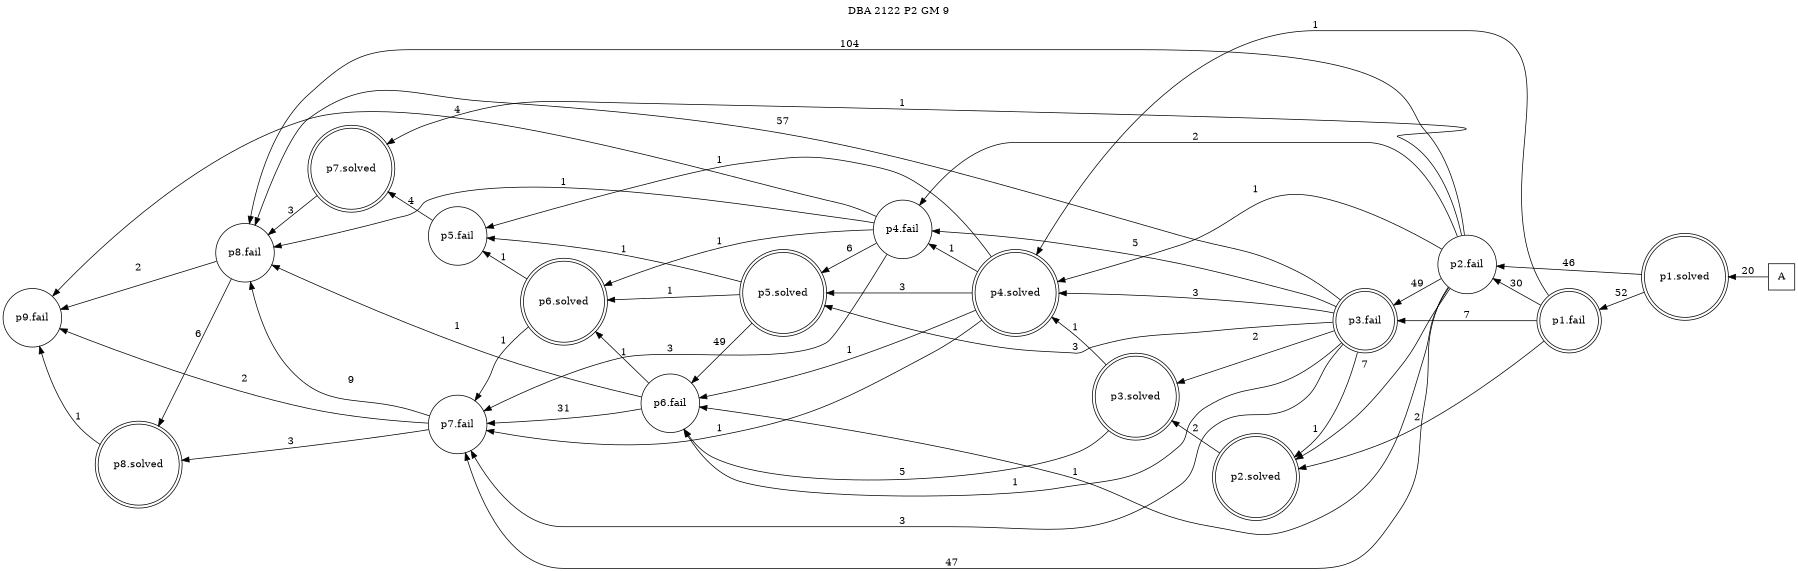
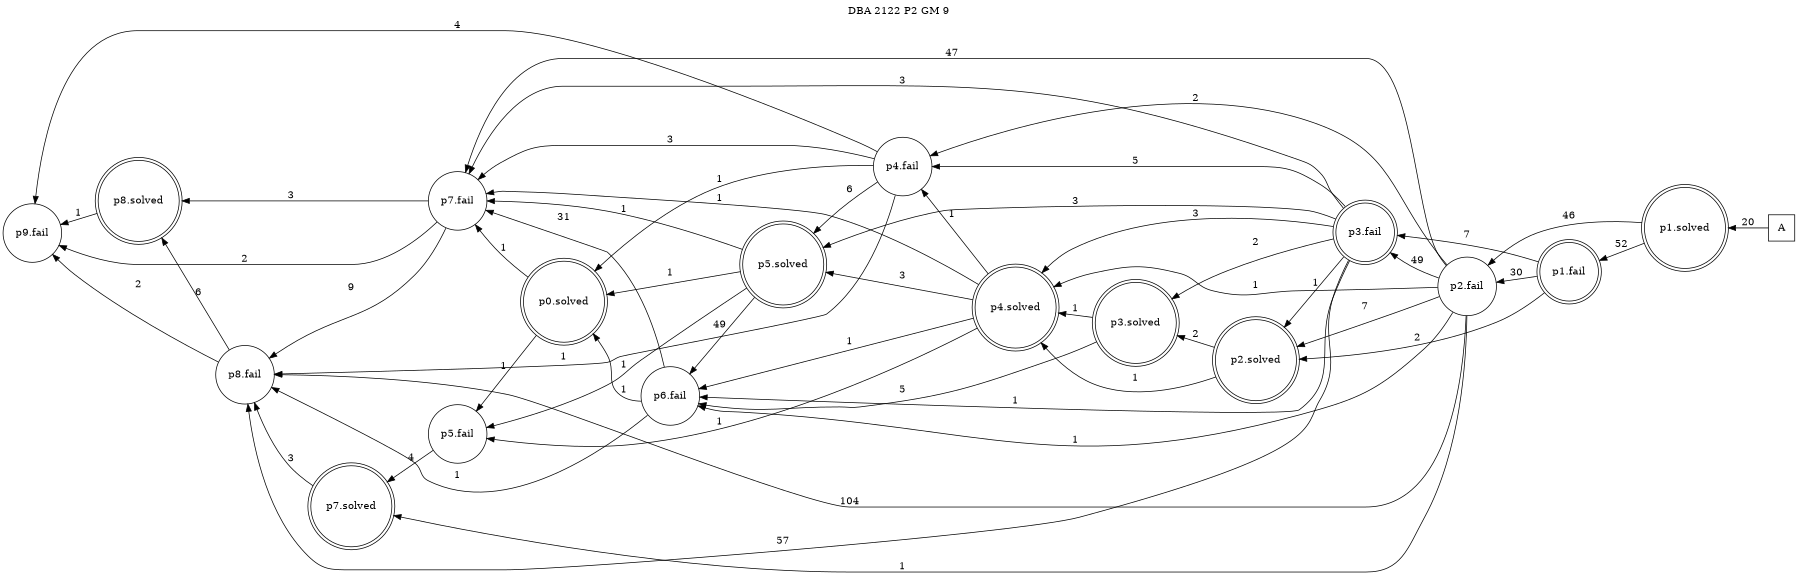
  digraph {
    label=" DBA 2122 P2 GM 9 "
    labelloc=tl
    rankdir=RL
    node [shape=doublecircle]
    n1 [label=A shape=square]
    n2 [label="p1.solved"]
    n3 [label="p1.fail"]
    n4 [label="p2.fail" shape=circle]
    n5 [label="p2.solved"]
    n6 [label="p3.fail"]
    n7 [label="p4.solved"]
    n8 [label="p4.fail" shape=circle]
    n9 [label="p6.fail" shape=circle]
    n10 [label="p8.fail" shape=circle]
    n11 [label="p7.fail" shape=circle]
    n12 [label="p7.solved"]
    n13 [label="p3.solved"]
    n14 [label="p5.solved"]
    n15 [label="p5.fail" shape=circle]
-   n16 [label="p6.solved"]
+   n16 [label="p0.solved"]
    n17 [label="p9.fail" shape=circle]
    n18 [label="p8.solved"]
    n1 -> n2 [label=20]
    n2 -> n3 [label=52]
    n2 -> n4 [label=46]
    n3 -> n4 [label=30]
    n3 -> n5 [label=2]
    n3 -> n6 [label=7]
    n4 -> n5 [label=7]
    n4 -> n6 [label=49]
    n4 -> n7 [label=1]
    n4 -> n8 [label=2]
    n4 -> n9 [label=1]
    n4 -> n10 [label=104]
    n4 -> n11 [label=47]
    n4 -> n12 [label=1]
-   n3 -> n7 [label=1]
+   n5 -> n7 [label=1]
    n5 -> n13 [label=2]
    n6 -> n5 [label=1]
    n6 -> n7 [label=3]
    n6 -> n8 [label=5]
    n6 -> n9 [label=1]
    n6 -> n10 [label=57]
    n6 -> n11 [label=3]
    n6 -> n13 [label=2]
    n6 -> n14 [label=3]
    n7 -> n8 [label=1]
    n7 -> n9 [label=1]
    n7 -> n11 [label=1]
    n7 -> n14 [label=3]
    n7 -> n15 [label=1]
    n8 -> n10 [label=1]
    n8 -> n11 [label=3]
    n8 -> n14 [label=6]
    n8 -> n16 [label=1]
    n8 -> n17 [label=4]
    n9 -> n10 [label=1]
    n9 -> n11 [label=31]
    n9 -> n16 [label=1]
    n10 -> n17 [label=2]
    n10 -> n18 [label=6]
    n11 -> n10 [label=9]
    n11 -> n17 [label=2]
    n11 -> n18 [label=3]
    n12 -> n10 [label=3]
    n13 -> n7 [label=1]
    n13 -> n9 [label=5]
    n14 -> n9 [label=49]
+   n14 -> n11 [label=1]
    n14 -> n15 [label=1]
    n14 -> n16 [label=1]
    n15 -> n12 [label=4]
    n16 -> n11 [label=1]
    n16 -> n15 [label=1]
    n18 -> n17 [label=1]
  }
